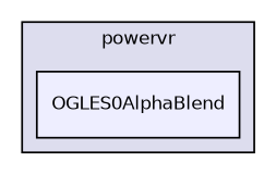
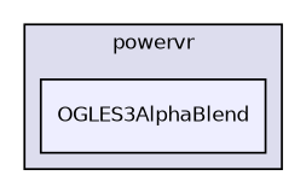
  digraph {
    compound=true
-   n1 [fillcolor="#eeeeff" fontname=Helvetica fontsize=10 label=OGLES0AlphaBlend pencolor=black shape=box style=filled]
+   n1 [fillcolor="#eeeeff" fontname=Helvetica fontsize=10 label=OGLES3AlphaBlend pencolor=black shape=box style=filled]
    subgraph cluster_1 {
      bgcolor="#ddddee"
      fontname=Helvetica
      fontsize=10
      label=powervr
      pencolor=black
      n1
    }
  }
